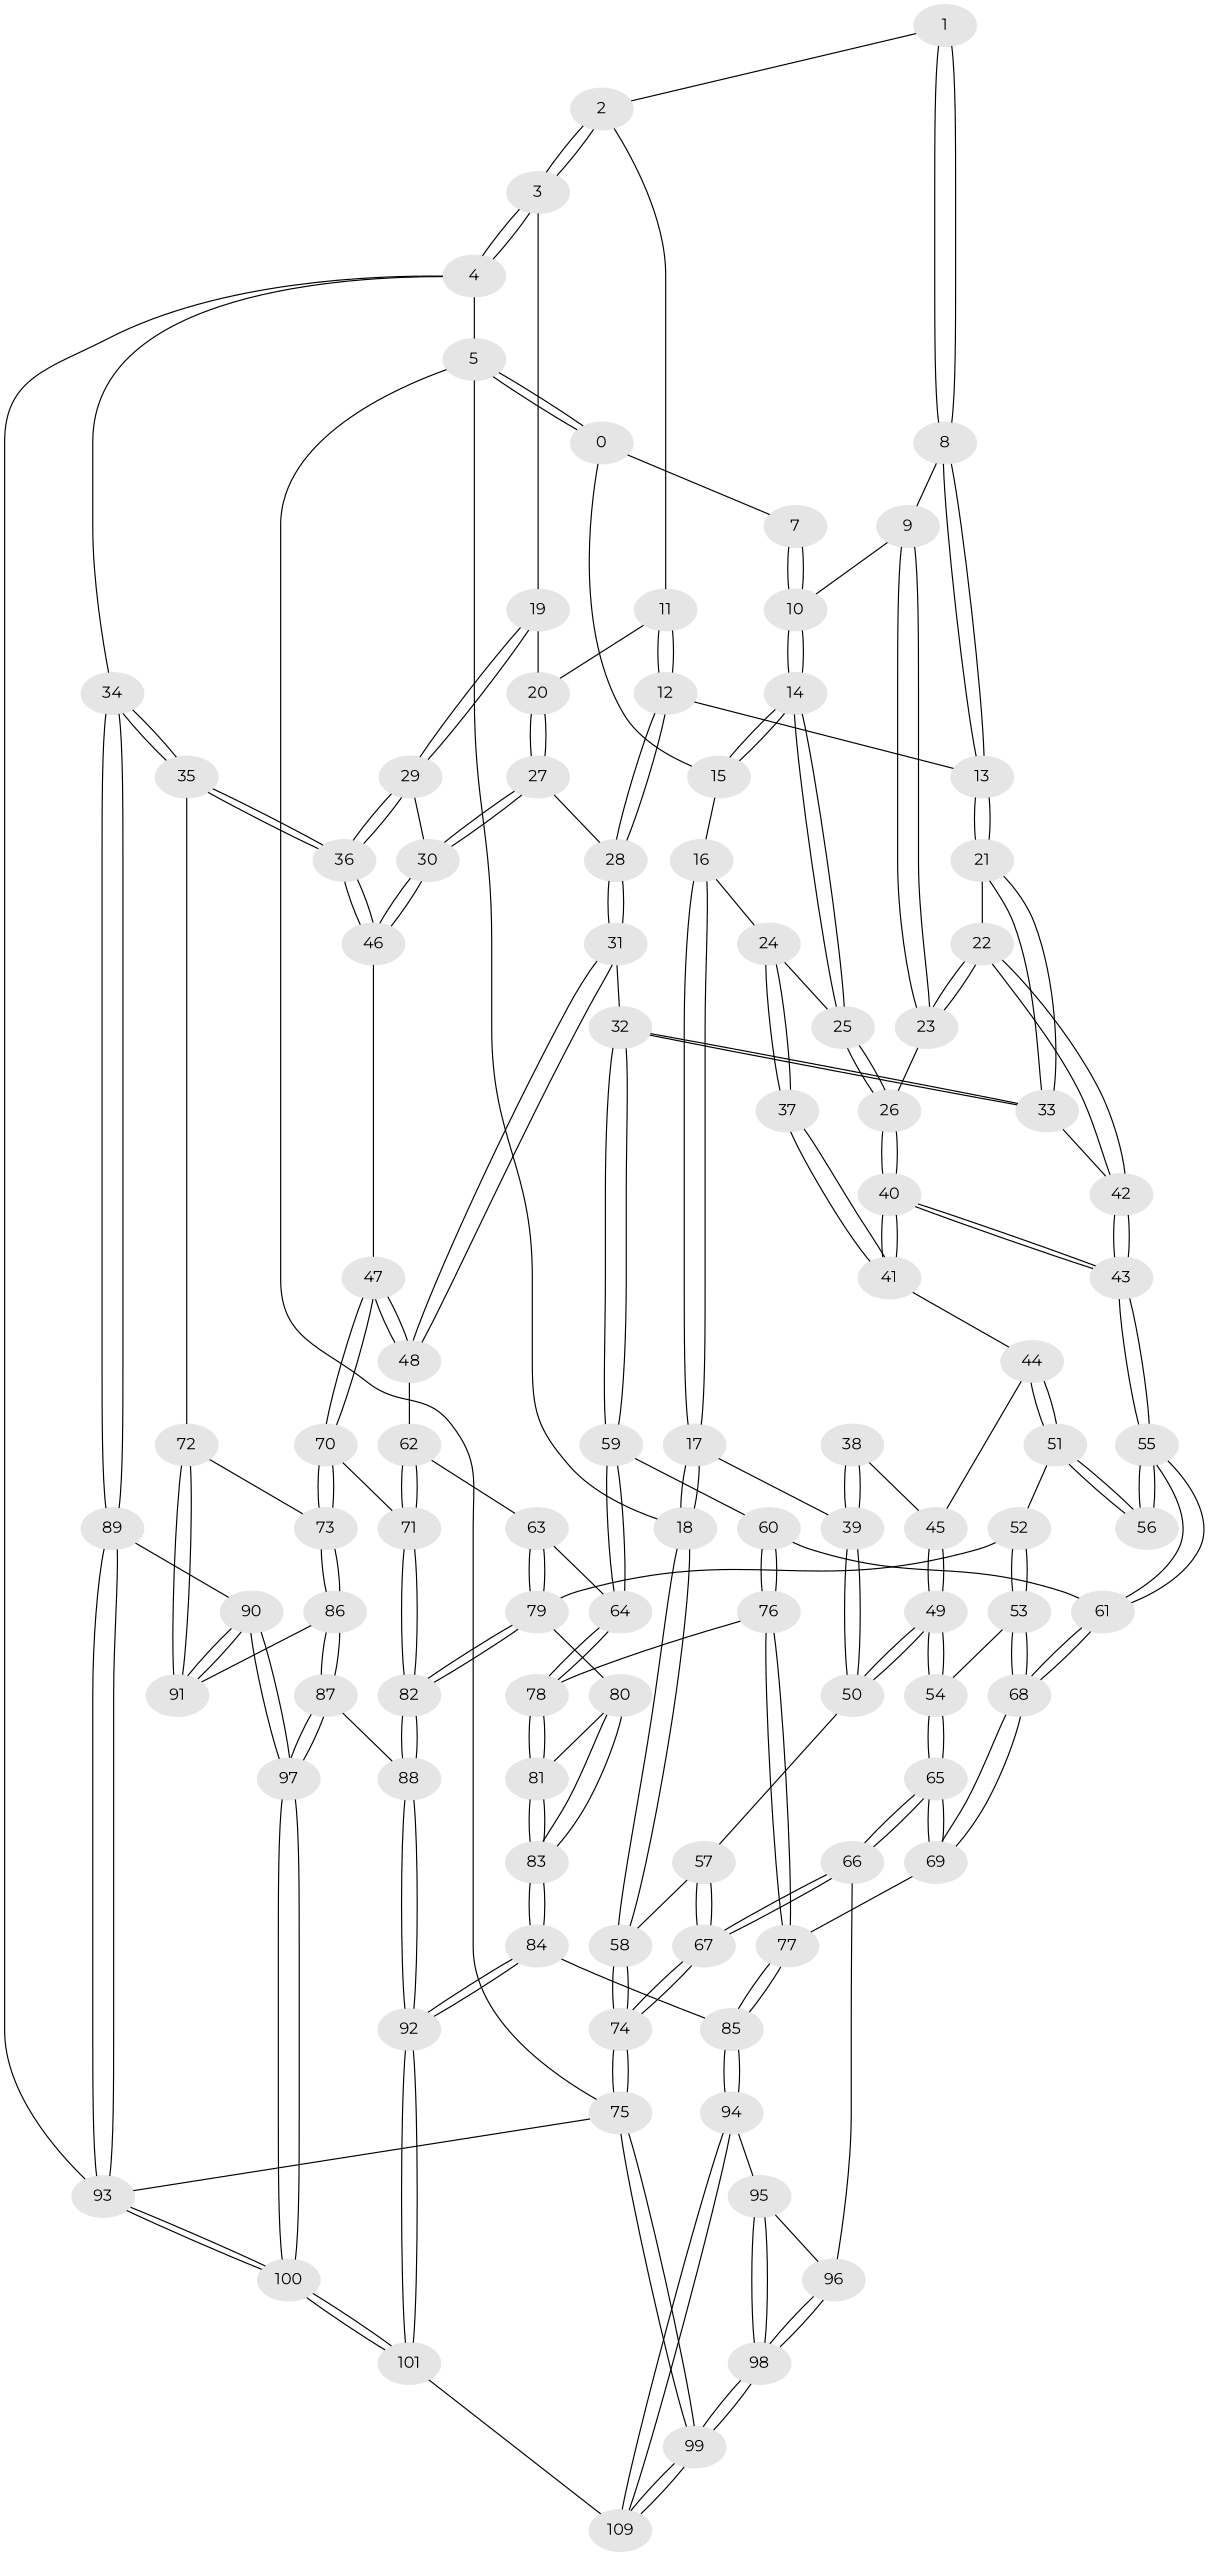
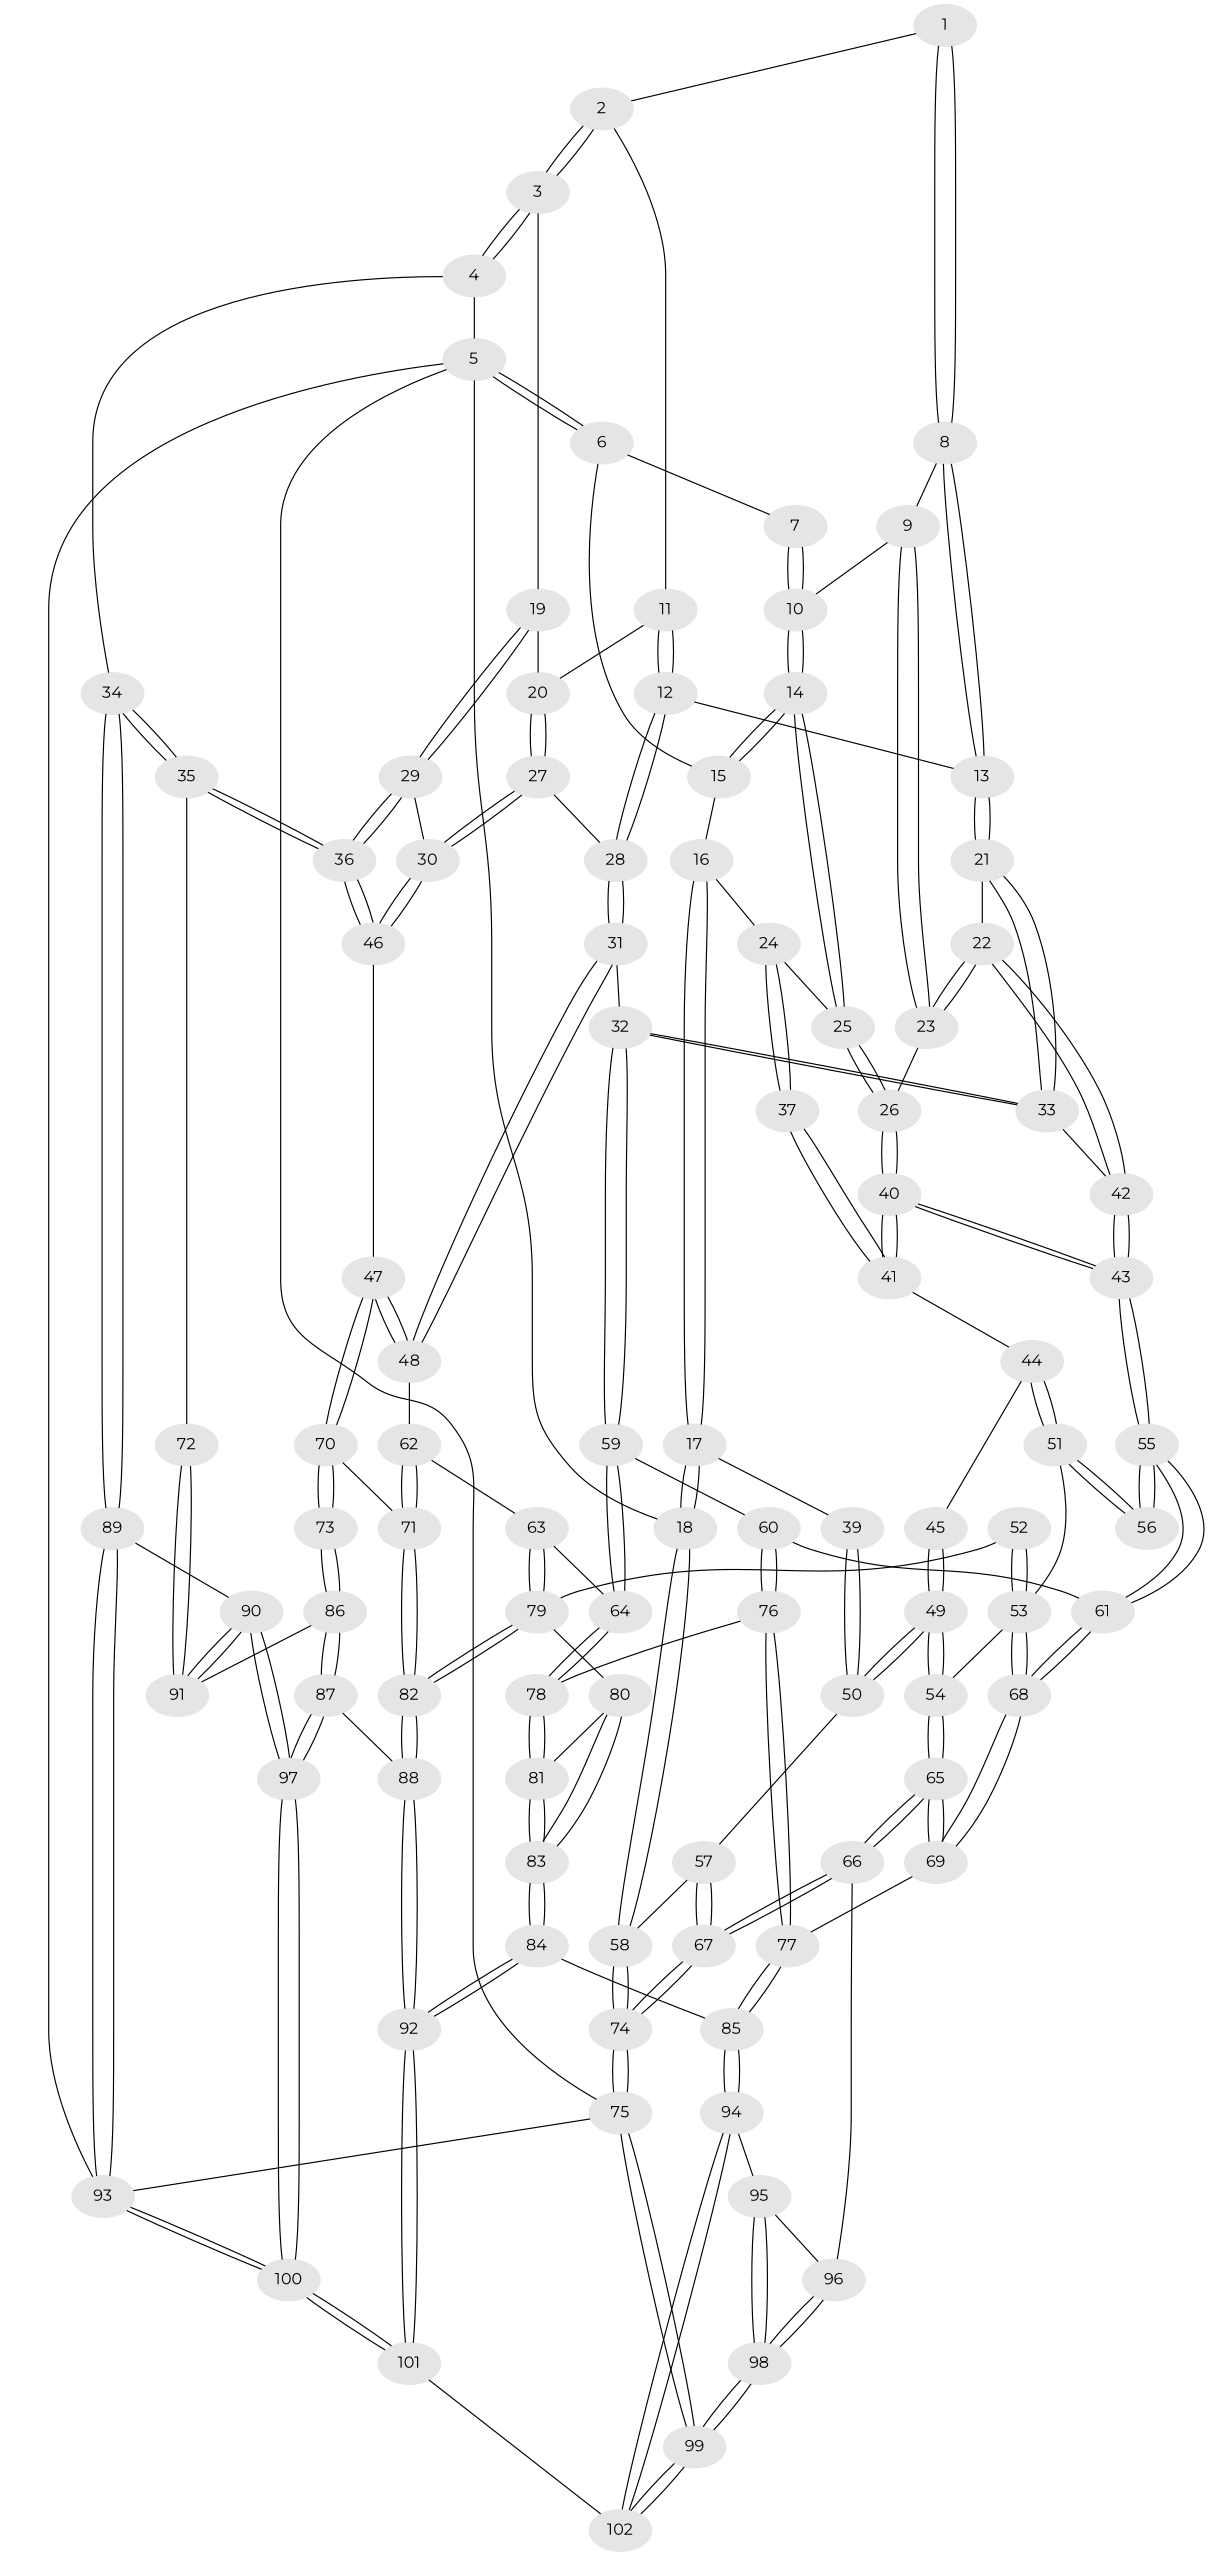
  graph {
    fontname=Montserrat
    node [color=gray90 fontname=Montserrat style=filled]
    edge [fontname=Montserrat]
    1
    2
    8
    3
    11
    9
    13
    4
    19
    12
    20
    5
    34
    93
    29
-   6 [label=0]
+   6
    18
    75
    35
    89
    100
    7
    15
    58
    99
    10
    16
    14
    23
    21
    26
    25
    28
    27
    31
    22
    33
    17
    24
    39
    37
    50
    74
    30
    36
    42
    43
    40
    41
    46
    32
    48
    47
    59
    62
    60
    64
    72
    90
    73
    91
-   38
    45
    44
    49
    57
    55
    51
    56
    61
    52
    54
    70
    71
    63
    65
    67
    53
    79
    68
    69
    66
    76
    78
    77
    82
    80
    81
    96
    98
    85
    86
    88
    87
-   102 [label=109]
+   102
    94
    83
    84
    92
    101
    95
    97
    1 -- 2
    1 -- 8
    1 -- 8
    2 -- 3
    2 -- 3
    2 -- 11
    8 -- 9
    8 -- 13
    8 -- 13
    3 -- 4
    3 -- 4
    3 -- 19
    11 -- 12
    11 -- 12
    11 -- 20
    9 -- 10
    9 -- 23
    9 -- 23
    13 -- 21
    13 -- 21
    4 -- 5
    4 -- 34
-   4 -- 93
+   5 -- 93
    19 -- 20
    19 -- 29
    19 -- 29
    12 -- 13
    12 -- 28
    12 -- 28
    20 -- 27
    20 -- 27
    5 -- 6
    5 -- 6
    5 -- 18
    5 -- 75
    34 -- 35
    34 -- 35
    34 -- 89
    34 -- 89
    93 -- 100
    93 -- 100
    29 -- 30
    29 -- 36
    29 -- 36
    6 -- 7
    6 -- 15
    18 -- 58
    18 -- 58
    75 -- 93
    75 -- 99
    75 -- 99
    35 -- 36
    35 -- 36
    35 -- 72
    89 -- 93
    89 -- 93
    89 -- 90
    100 -- 101
    100 -- 101
    7 -- 10
    7 -- 10
    15 -- 16
    58 -- 74
    58 -- 74
    99 -- 102
    99 -- 102
    10 -- 14
    10 -- 14
    16 -- 17
    16 -- 17
    16 -- 24
    14 -- 15
    14 -- 15
    14 -- 25
    14 -- 25
    23 -- 26
    21 -- 22
    21 -- 33
    21 -- 33
    26 -- 40
    26 -- 40
    25 -- 26
    25 -- 26
    28 -- 31
    28 -- 31
    27 -- 28
    27 -- 30
    27 -- 30
    31 -- 32
    31 -- 48
    31 -- 48
    22 -- 23
    22 -- 23
    22 -- 42
    22 -- 42
    33 -- 42
    17 -- 18
    17 -- 18
    17 -- 39
    24 -- 25
    24 -- 37
    24 -- 37
    39 -- 50
    39 -- 50
    37 -- 41
    37 -- 41
    50 -- 57
    74 -- 75
    74 -- 75
    30 -- 46
    30 -- 46
    36 -- 46
    36 -- 46
    42 -- 43
    42 -- 43
    43 -- 55
    43 -- 55
    40 -- 43
    40 -- 43
    40 -- 41
    40 -- 41
    41 -- 44
    46 -- 47
    32 -- 33
    32 -- 33
    32 -- 59
    32 -- 59
    48 -- 62
    47 -- 48
    47 -- 48
    47 -- 70
    47 -- 70
    59 -- 60
    59 -- 64
    59 -- 64
    62 -- 71
    62 -- 71
    62 -- 63
    60 -- 61
    60 -- 76
    60 -- 76
    64 -- 78
    64 -- 78
-   72 -- 73
    72 -- 91
    72 -- 91
    90 -- 91
    90 -- 91
    90 -- 97
    90 -- 97
    73 -- 86
    73 -- 86
-   38 -- 39
-   38 -- 39
-   38 -- 45
    45 -- 49
    45 -- 49
    44 -- 45
    44 -- 51
    44 -- 51
    49 -- 50
    49 -- 50
    49 -- 54
    49 -- 54
    57 -- 58
    57 -- 67
    57 -- 67
    55 -- 56
    55 -- 56
    55 -- 61
    55 -- 61
    51 -- 56
    51 -- 56
-   51 -- 52
+   51 -- 53
    61 -- 68
    61 -- 68
    52 -- 53
    52 -- 53
    52 -- 79
    54 -- 65
    54 -- 65
    70 -- 73
    70 -- 73
    70 -- 71
    71 -- 82
    71 -- 82
    63 -- 64
    63 -- 79
    63 -- 79
    65 -- 69
    65 -- 69
    65 -- 66
    65 -- 66
    67 -- 74
    67 -- 74
    53 -- 54
    53 -- 68
    53 -- 68
    79 -- 82
    79 -- 82
    79 -- 80
    68 -- 69
    68 -- 69
    69 -- 77
    66 -- 67
    66 -- 67
    66 -- 96
    76 -- 78
    76 -- 77
    76 -- 77
    78 -- 81
    78 -- 81
    77 -- 85
    77 -- 85
    82 -- 88
    82 -- 88
    80 -- 81
    80 -- 83
    80 -- 83
    81 -- 83
    81 -- 83
    96 -- 98
    96 -- 98
    98 -- 99
    98 -- 99
    85 -- 94
    85 -- 94
    86 -- 91
    86 -- 87
    86 -- 87
    88 -- 92
    88 -- 92
    87 -- 88
    87 -- 97
    87 -- 97
    94 -- 102
    94 -- 102
    94 -- 95
    83 -- 84
    83 -- 84
    84 -- 85
    84 -- 92
    84 -- 92
    92 -- 101
    92 -- 101
    101 -- 102
    95 -- 96
    95 -- 98
    95 -- 98
    97 -- 100
    97 -- 100
  }
